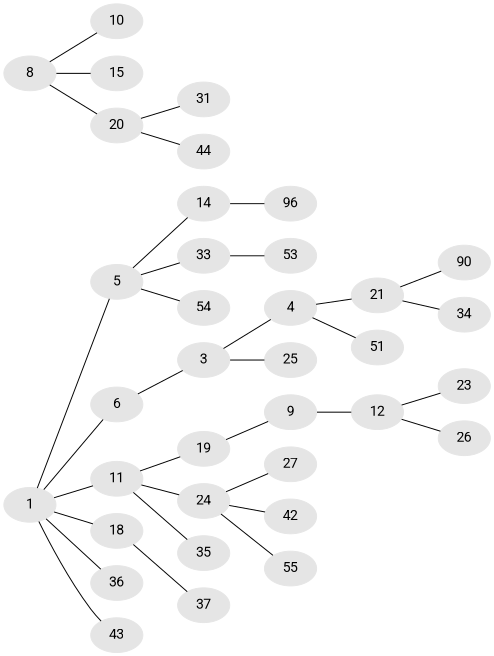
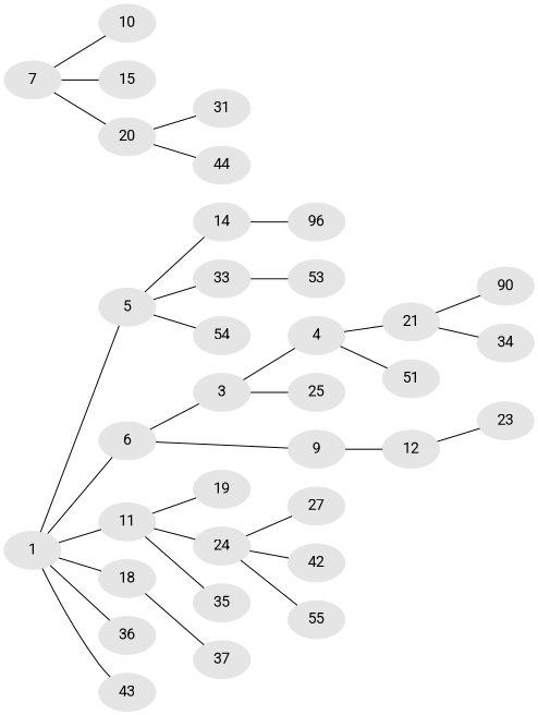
  graph {
    fontname=Roboto
    rankdir=LR
    node [color=gray90 fontname=Roboto style=filled]
    edge [fontname=Roboto]
    1 [super="+2"]
    5 [super="+8"]
    6
    11 [super="+17"]
    18 [super="+52"]
    36 [super="+45"]
    43 [super="+57"]
    3 [super="+40"]
    4 [super="+46"]
    25 [super="+32"]
    14 [super="+38"]
    33 [super="+56"]
    54
    9 [super="+29"]
    19 [super="+48"]
    24 [super="+28"]
    35
    37
    21 [super="+22"]
    51
    n21 [label=90]
    34 [super="+50"]
-   7 [super="+13" label=8]
+   7 [super="+13"]
    10 [super="+39"]
    15
    20 [super="+58"]
    n27 [label=96 super="+41"]
    53
    12 [super="+49"]
    31 [super="+47"]
    44
    23
-   26
    27
    42
    55
    1 -- 5
    1 -- 6
    1 -- 11
    1 -- 18
    1 -- 36
    1 -- 43
    5 -- 14
    5 -- 33
    5 -- 54
    6 -- 3
-   19 -- 9
+   6 -- 9
    11 -- 19
    11 -- 24
    11 -- 35
    18 -- 37
    3 -- 4
    3 -- 25
    4 -- 21
    4 -- 51
    14 -- n27
    33 -- 53
    9 -- 12
    24 -- 27
    24 -- 42
    24 -- 55
    21 -- n21
    21 -- 34
    7 -- 10
    7 -- 15
    7 -- 20
    20 -- 31
    20 -- 44
    12 -- 23
-   12 -- 26
  }
